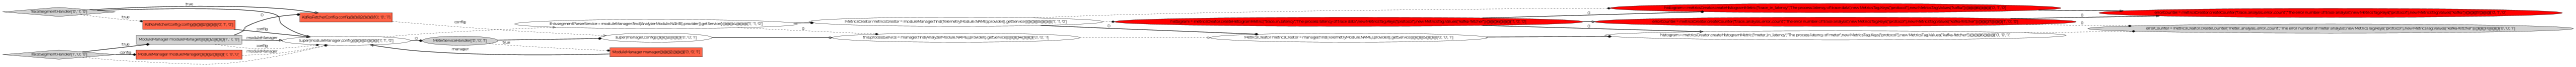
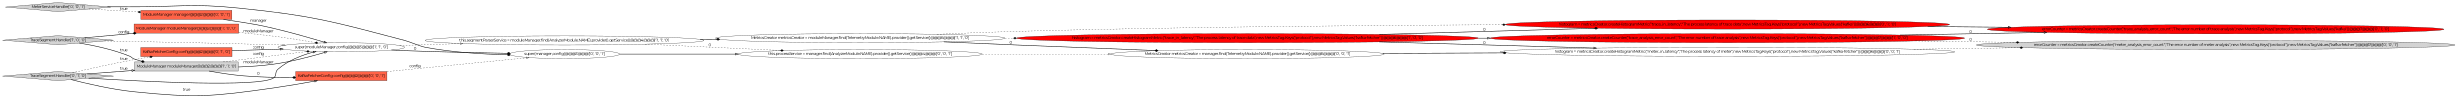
  digraph {
    fontname=Montserrat
    rankdir=LR
    node [fillcolor=white fontname=Montserrat shape=ellipse style=filled]
    edge [arrowhead=diamond fontname=Montserrat style=bold]
    n1 [fillcolor=tomato label="ModuleManager moduleManager@@@2@@@['1', '0', '0']" shape=box]
    n2 [label="super(moduleManager,config)@@@3@@@['1', '1', '0']"]
    n3 [label="super(manager,config)@@@3@@@['0', '0', '1']"]
    n4 [label="this.segmentParserService = moduleManager.find(AnalyzerModule.NAME).provider().getService()@@@4@@@['1', '1', '0']"]
    n5 [fillcolor=red label="errorCounter = metricsCreator.createCounter(\"trace_analysis_error_count\",\"The error number of trace analysis\",new MetricsTag.Keys(\"protocol\"),new MetricsTag.Values(\"kafka\"))@@@7@@@['0', '1', '0']"]
    n6 [fillcolor=tomato label="KafkaFetcherConfig config@@@2@@@['0', '1', '0']" shape=box]
    n7 [label="histogram = metricsCreator.createHistogramMetric(\"meter_in_latency\",\"The process latency of meter\",new MetricsTag.Keys(\"protocol\"),new MetricsTag.Values(\"kafka-fetcher\"))@@@6@@@['0', '0', '1']"]
    n8 [fillcolor=lightgray label="errorCounter = metricsCreator.createCounter(\"meter_analysis_error_count\",\"The error number of meter analysis\",new MetricsTag.Keys(\"protocol\"),new MetricsTag.Values(\"kafka-fetcher\"))@@@7@@@['0', '0', '1']"]
    n9 [fillcolor=tomato label="ModuleManager manager@@@2@@@['0', '0', '1']" shape=box]
    n10 [label="this.processService = manager.find(AnalyzerModule.NAME).provider().getService()@@@4@@@['0', '0', '1']"]
    n11 [fillcolor=tomato label="KafkaFetcherConfig config@@@2@@@['0', '0', '1']" shape=box]
    n12 [fillcolor=red label="histogram = metricsCreator.createHistogramMetric(\"trace_in_latency\",\"The process latency of trace data\",new MetricsTag.Keys(\"protocol\"),new MetricsTag.Values(\"kafka-fetcher\"))@@@6@@@['1', '0', '0']"]
    n13 [fillcolor=red label="errorCounter = metricsCreator.createCounter(\"trace_analysis_error_count\",\"The error number of trace analysis\",new MetricsTag.Keys(\"protocol\"),new MetricsTag.Values(\"kafka-fetcher\"))@@@7@@@['1', '0', '0']"]
    n14 [fillcolor=red label="histogram = metricsCreator.createHistogramMetric(\"trace_in_latency\",\"The process latency of trace data\",new MetricsTag.Keys(\"protocol\"),new MetricsTag.Values(\"kafka\"))@@@6@@@['0', '1', '0']"]
    n15 [label="MetricsCreator metricsCreator = moduleManager.find(TelemetryModule.NAME).provider().getService()@@@5@@@['1', '1', '0']"]
    n16 [label="MetricsCreator metricsCreator = manager.find(TelemetryModule.NAME).provider().getService()@@@5@@@['0', '0', '1']"]
-   n17 [fillcolor=lightgray label="MeterServiceHandler['0', '0', '1']"]
+   n17 [fillcolor=lightgray label="MeterServiceHandler['0', '0', '1']" shape=diamond]
    n18 [fillcolor=lightgray label="TraceSegmentHandler['0', '1', '0']" shape=diamond]
    n19 [fillcolor=lightgray label="ModuleManager moduleManager@@@2@@@['1', '1', '0']" shape=box]
    n20 [fillcolor=lightgray label="TraceSegmentHandler['1', '0', '0']" shape=diamond]
    n1 -> n2 [label=moduleManager style=dashed]
-   n2 -> n17 [label=0]
+   n2 -> n3 [label=0]
    n2 -> n4 [arrowhead=onormal style=dashed]
    n3 -> n10 [arrowhead=onormal]
    n4 -> n10 [label=0 style=dashed]
    n4 -> n15
    n6 -> n2 [arrowhead=onormal label=config]
    n7 -> n8 [style=dashed]
    n9 -> n2 [arrowhead=onormal label=manager]
    n10 -> n16 [arrowhead=onormal style=dashed]
    n11 -> n3 [arrowhead=onormal label=config style=dashed]
    n12 -> n7 [arrowhead=onormal label=0]
    n12 -> n13 [arrowhead=onormal]
    n12 -> n14 [label=0]
    n13 -> n5 [arrowhead=onormal label=0]
    n13 -> n8 [label=0 style=dashed]
    n14 -> n5 [arrowhead=onormal]
    n15 -> n12 [style=dashed]
    n15 -> n14 [style=dashed]
    n15 -> n16 [label=0]
    n16 -> n7
    n17 -> n3
    n17 -> n9 [label=true style=dashed]
    n18 -> n2 [arrowhead=onormal]
    n18 -> n6 [label=true style=dashed]
    n18 -> n11 [arrowhead=onormal label=true]
+   n18 -> n19 [arrowhead=onormal label=true]
    n19 -> n2 [label=config style=dashed]
    n19 -> n2 [arrowhead=onormal label=moduleManager]
    n19 -> n11 [label=0]
    n20 -> n1 [label=config]
    n20 -> n2 [arrowhead=onormal style=dashed]
    n20 -> n19 [label=true]
  }
